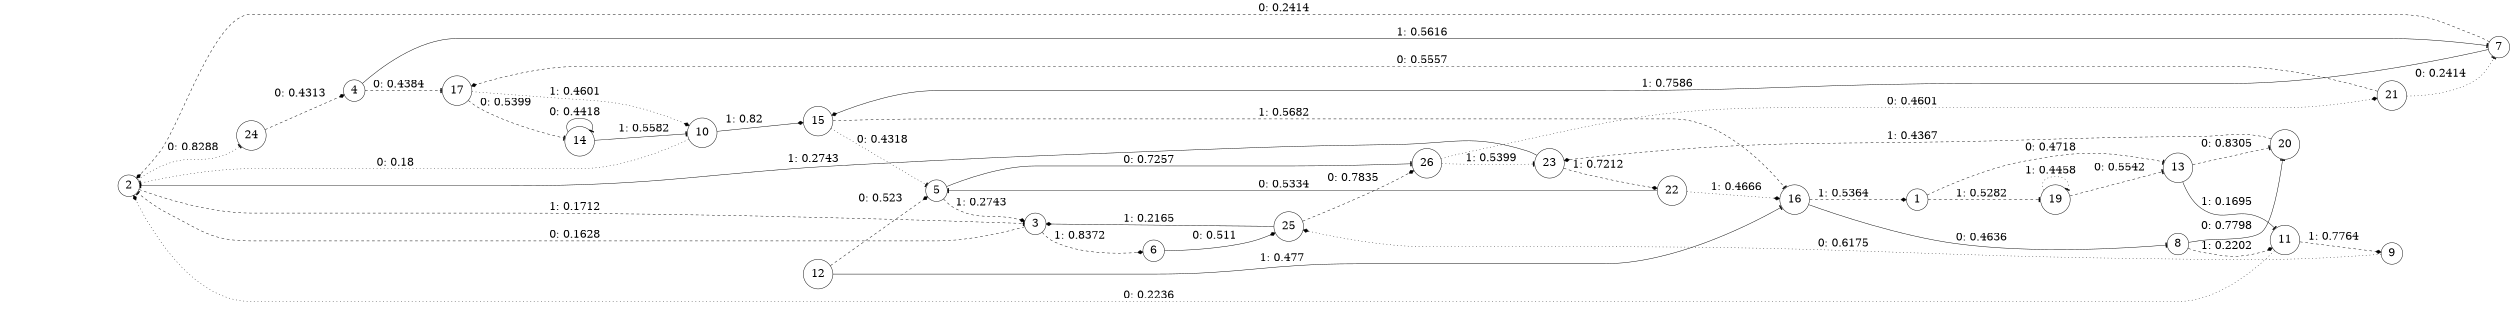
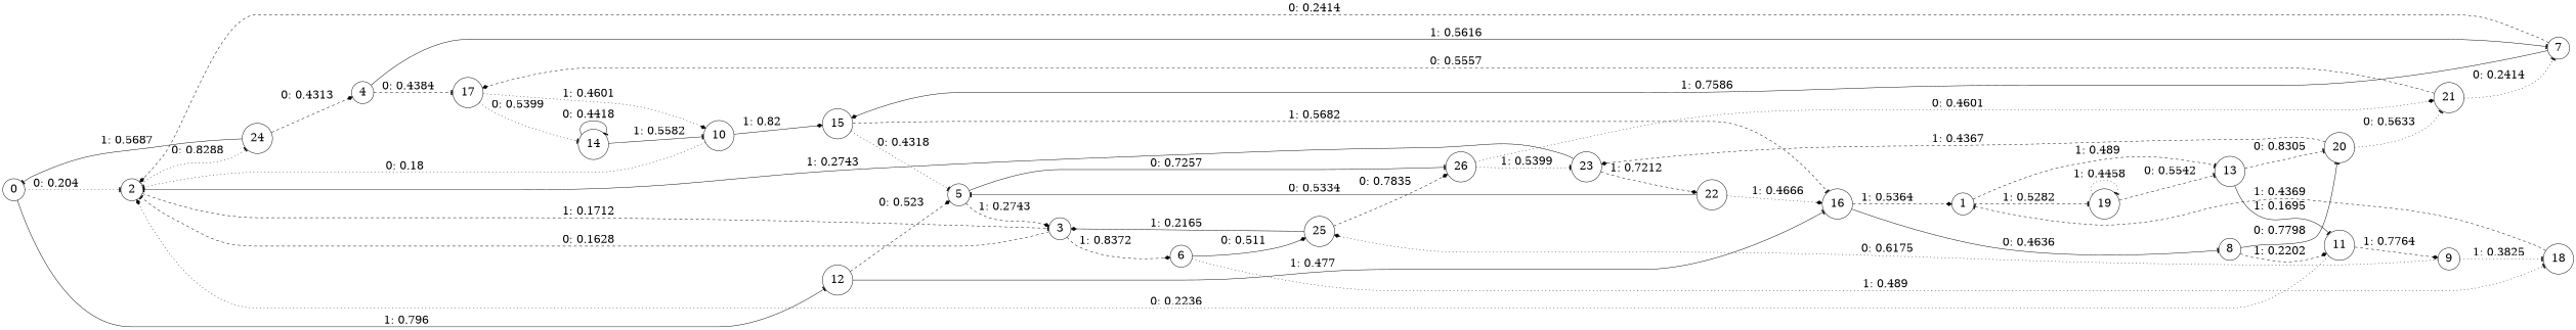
  digraph {
    rankdir=LR
    node [fontsize=24 shape=circle]
    edge [arrowhead=tee fontsize=24 style=dashed]
+   0
    2
    12
    24
    3
    5
    16
    4
    6
    26
    1
    8
    13
    19
    20
    11
    21
    23
    9
    17
    7
    25
+   18
    10
    14
    15
    22
+   0 -> 2 [label="0: 0.204    " style=dotted]
+   0 -> 12 [label="1: 0.796    " style=solid]
    2 -> 24 [label="0: 0.8288   " style=dotted]
    2 -> 3 [label="1: 0.1712   "]
    12 -> 5 [arrowhead=diamond label="0: 0.523    "]
    12 -> 16 [label="1: 0.477    " style=solid]
+   24 -> 0 [label="1: 0.5687   " style=solid]
    24 -> 4 [arrowhead=diamond label="0: 0.4313   "]
    3 -> 2 [label="0: 0.1628   "]
    3 -> 6 [arrowhead=diamond label="1: 0.8372   "]
    5 -> 3 [arrowhead=diamond label="1: 0.2743   "]
    5 -> 26 [label="0: 0.7257   " style=solid]
    16 -> 1 [arrowhead=diamond label="1: 0.5364   "]
    16 -> 8 [label="0: 0.4636   " style=solid]
    4 -> 17 [label="0: 0.4384   "]
    4 -> 7 [label="1: 0.5616   " style=solid]
    6 -> 25 [arrowhead=diamond label="0: 0.511    " style=solid]
+   6 -> 18 [label="1: 0.489    " style=dotted]
    26 -> 21 [arrowhead=diamond label="0: 0.4601   " style=dotted]
    26 -> 23 [label="1: 0.5399   " style=dotted]
-   1 -> 13 [label="0: 0.4718   "]
+   1 -> 13 [label="1: 0.489    "]
    1 -> 19 [label="1: 0.5282   "]
    8 -> 20 [label="0: 0.7798   " style=solid]
    8 -> 11 [arrowhead=diamond label="1: 0.2202   "]
    13 -> 20 [label="0: 0.8305   "]
    13 -> 11 [label="1: 0.1695   " style=solid]
    19 -> 13 [label="0: 0.5542   "]
    19 -> 19 [label="1: 0.4458   " style=dotted]
+   20 -> 21 [label="0: 0.5633   " style=dotted]
    20 -> 23 [arrowhead=diamond label="1: 0.4367   "]
    11 -> 2 [arrowhead=diamond label="0: 0.2236   " style=dotted]
    11 -> 9 [arrowhead=diamond label="1: 0.7764   "]
    21 -> 17 [arrowhead=diamond label="0: 0.5557   "]
    21 -> 7 [label="0: 0.2414   " style=dotted]
    23 -> 2 [label="1: 0.2743   " style=solid]
    23 -> 22 [arrowhead=diamond label="1: 0.7212   "]
    9 -> 25 [arrowhead=diamond label="0: 0.6175   " style=dotted]
+   9 -> 18 [label="1: 0.3825   " style=dotted]
    17 -> 10 [arrowhead=diamond label="1: 0.4601   " style=dotted]
-   17 -> 14 [label="0: 0.5399   "]
+   17 -> 14 [label="0: 0.5399   " style=dotted]
    7 -> 2 [arrowhead=diamond label="0: 0.2414   "]
    7 -> 15 [arrowhead=diamond label="1: 0.7586   " style=solid]
    25 -> 3 [arrowhead=diamond label="1: 0.2165   " style=solid]
    25 -> 26 [arrowhead=diamond label="0: 0.7835   "]
+   18 -> 1 [label="1: 0.4369   "]
    10 -> 2 [label="0: 0.18     " style=dotted]
    10 -> 15 [arrowhead=diamond label="1: 0.82     " style=solid]
    14 -> 10 [label="1: 0.5582   " style=solid]
    14 -> 14 [label="0: 0.4418   " style=solid]
    15 -> 5 [label="0: 0.4318   " style=dotted]
    15 -> 16 [label="1: 0.5682   "]
    22 -> 5 [label="0: 0.5334   " style=solid]
    22 -> 16 [arrowhead=diamond label="1: 0.4666   " style=dotted]
  }
